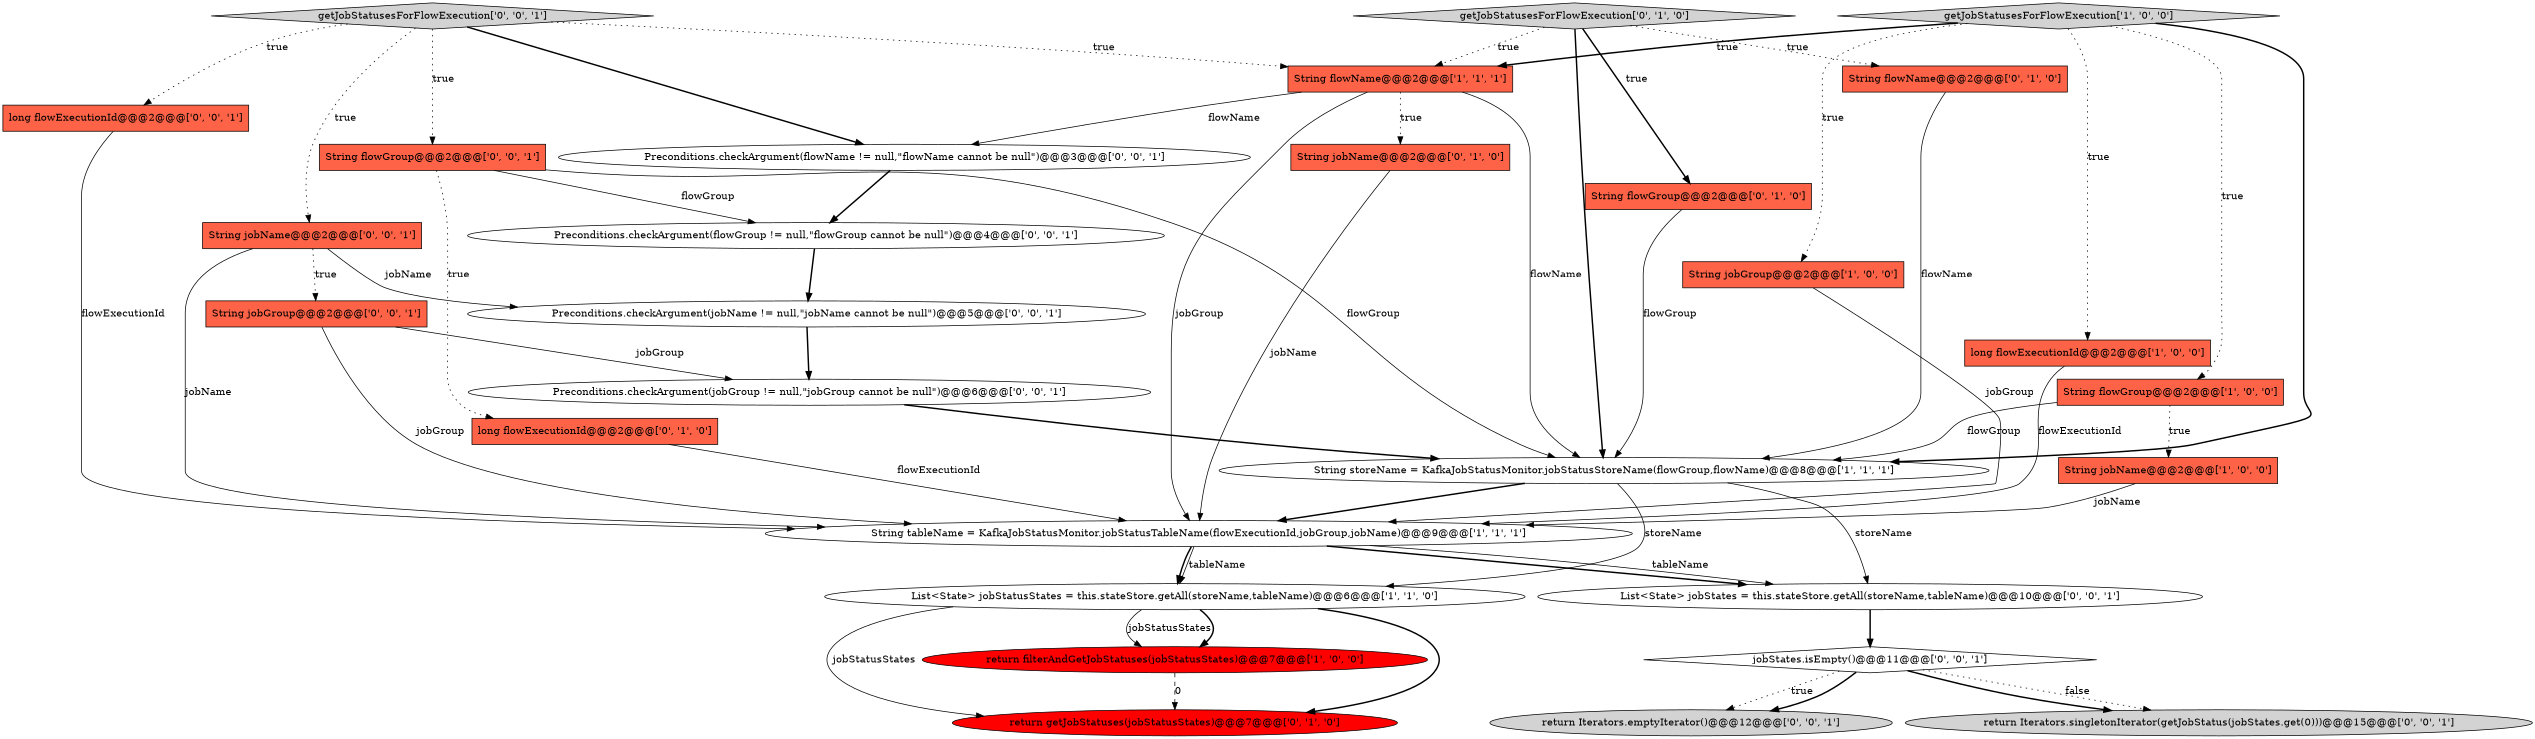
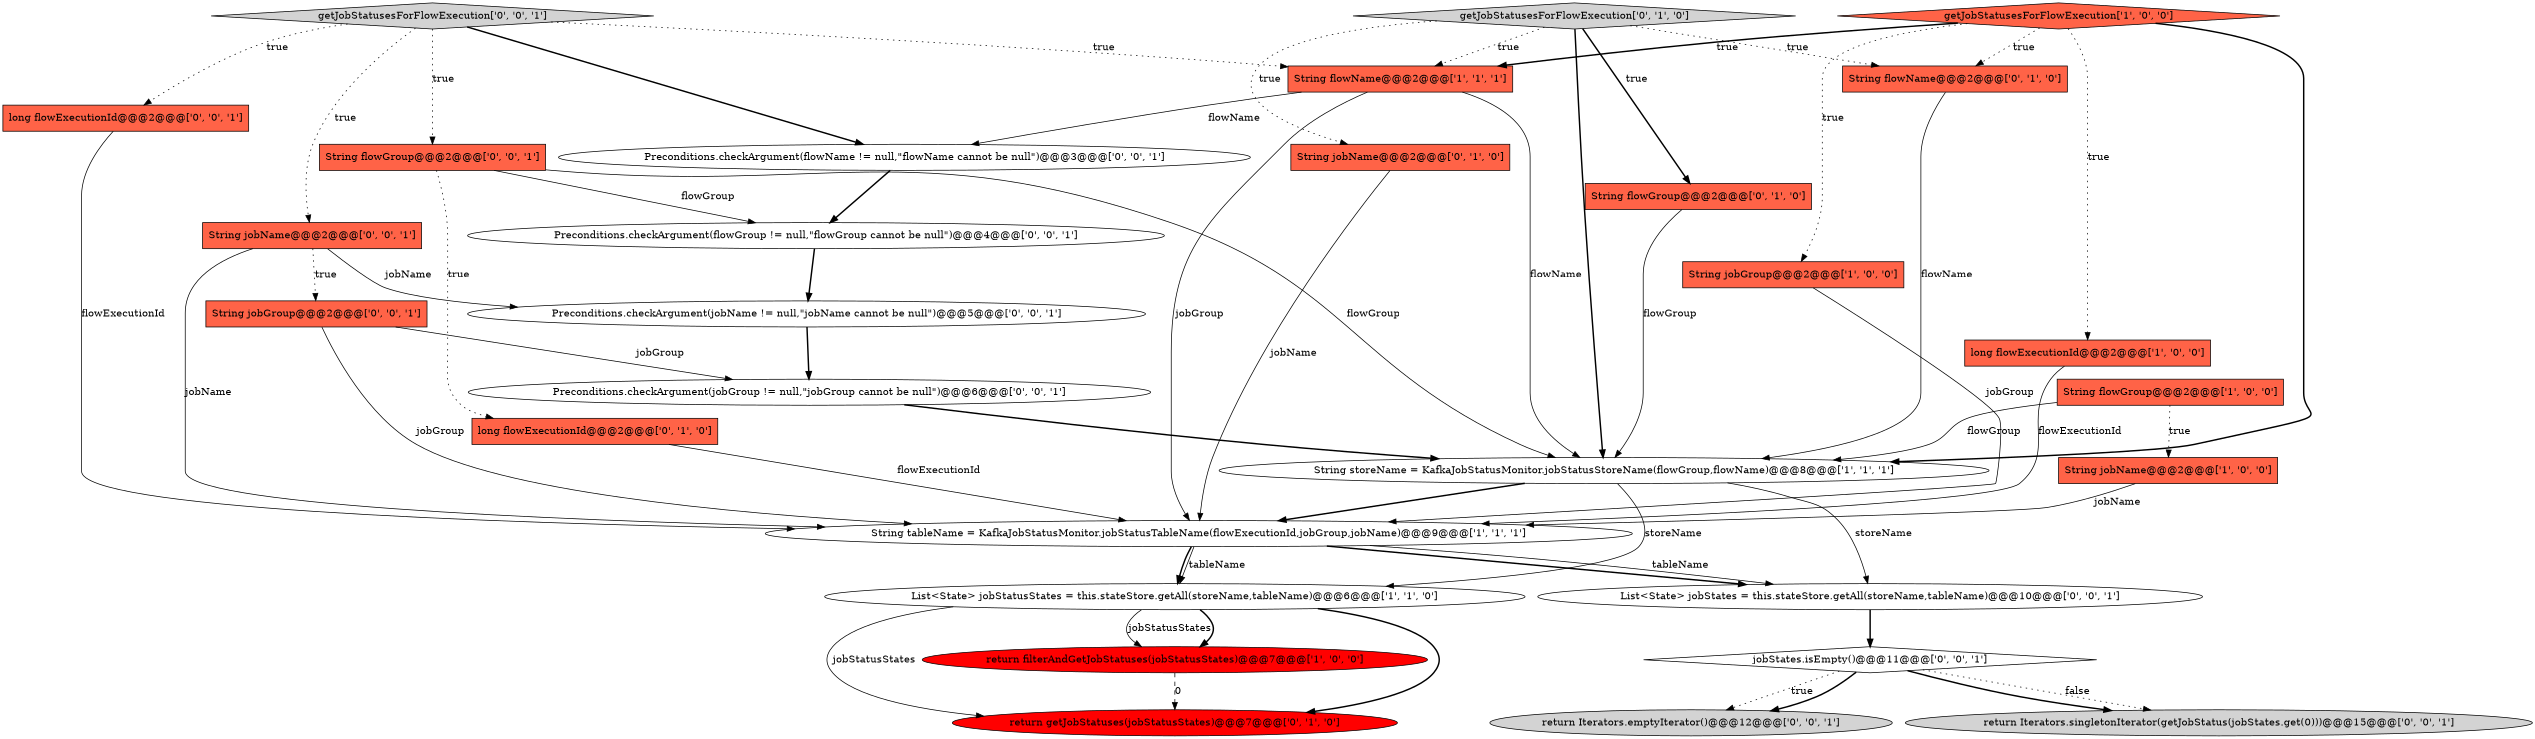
  digraph {
    node [fillcolor=tomato shape=box style=filled]
    edge [style=solid]
    n1 [fillcolor=white label="Preconditions.checkArgument(flowGroup != null,\"flowGroup cannot be null\")@@@4@@@['0', '0', '1']" shape=ellipse]
    n2 [fillcolor=white label="Preconditions.checkArgument(jobName != null,\"jobName cannot be null\")@@@5@@@['0', '0', '1']" shape=ellipse]
    n3 [fillcolor=white label="Preconditions.checkArgument(jobGroup != null,\"jobGroup cannot be null\")@@@6@@@['0', '0', '1']" shape=ellipse]
    n4 [fillcolor=white label="List<State> jobStates = this.stateStore.getAll(storeName,tableName)@@@10@@@['0', '0', '1']" shape=ellipse]
    n5 [fillcolor=white label="jobStates.isEmpty()@@@11@@@['0', '0', '1']" shape=diamond]
    n6 [fillcolor=lightgray label="return Iterators.singletonIterator(getJobStatus(jobStates.get(0)))@@@15@@@['0', '0', '1']" shape=ellipse]
    n7 [fillcolor=lightgray label="return Iterators.emptyIterator()@@@12@@@['0', '0', '1']" shape=ellipse]
    n8 [label="String jobName@@@2@@@['1', '0', '0']"]
    n9 [fillcolor=white label="String tableName = KafkaJobStatusMonitor.jobStatusTableName(flowExecutionId,jobGroup,jobName)@@@9@@@['1', '1', '1']" shape=ellipse]
    n10 [fillcolor=white label="List<State> jobStatusStates = this.stateStore.getAll(storeName,tableName)@@@6@@@['1', '1', '0']" shape=ellipse]
    n11 [fillcolor=white label="String storeName = KafkaJobStatusMonitor.jobStatusStoreName(flowGroup,flowName)@@@8@@@['1', '1', '1']" shape=ellipse]
    n12 [label="String flowGroup@@@2@@@['1', '0', '0']"]
    n13 [label="String jobName@@@2@@@['0', '1', '0']"]
    n14 [label="String jobName@@@2@@@['0', '0', '1']"]
    n15 [label="String jobGroup@@@2@@@['0', '0', '1']"]
    n16 [label="long flowExecutionId@@@2@@@['0', '1', '0']"]
    n17 [fillcolor=red label="return filterAndGetJobStatuses(jobStatusStates)@@@7@@@['1', '0', '0']" shape=ellipse]
    n18 [fillcolor=red label="return getJobStatuses(jobStatusStates)@@@7@@@['0', '1', '0']" shape=ellipse]
    n19 [label="long flowExecutionId@@@2@@@['0', '0', '1']"]
    n20 [fillcolor=lightgray label="getJobStatusesForFlowExecution['0', '1', '0']" shape=diamond]
    n21 [label="String flowGroup@@@2@@@['0', '1', '0']"]
    n22 [label="String flowName@@@2@@@['0', '1', '0']"]
    n23 [label="String flowName@@@2@@@['1', '1', '1']"]
    n24 [fillcolor=white label="Preconditions.checkArgument(flowName != null,\"flowName cannot be null\")@@@3@@@['0', '0', '1']" shape=ellipse]
    n25 [label="String jobGroup@@@2@@@['1', '0', '0']"]
    n26 [fillcolor=lightgray label="getJobStatusesForFlowExecution['0', '0', '1']" shape=diamond]
    n27 [label="String flowGroup@@@2@@@['0', '0', '1']"]
-   n28 [fillcolor=lightgray label="getJobStatusesForFlowExecution['1', '0', '0']" shape=diamond]
+   n28 [label="getJobStatusesForFlowExecution['1', '0', '0']" shape=diamond]
    n29 [label="long flowExecutionId@@@2@@@['1', '0', '0']"]
    n1 -> n2 [style=bold]
    n2 -> n3 [style=bold]
    n3 -> n11 [style=bold]
    n4 -> n5 [style=bold]
    n5 -> n6 [label=false style=dotted]
    n5 -> n6 [style=bold]
    n5 -> n7 [label=true style=dotted]
    n5 -> n7 [style=bold]
    n8 -> n9 [label=jobName]
    n9 -> n4 [style=bold]
    n9 -> n4 [label=tableName]
    n9 -> n10 [label=tableName]
    n9 -> n10 [style=bold]
    n10 -> n17 [label=jobStatusStates]
    n10 -> n17 [style=bold]
    n10 -> n18 [style=bold]
    n10 -> n18 [label=jobStatusStates]
    n11 -> n4 [label=storeName]
    n11 -> n9 [style=bold]
    n11 -> n10 [label=storeName]
    n12 -> n8 [label=true style=dotted]
    n12 -> n11 [label=flowGroup]
    n13 -> n9 [label=jobName]
    n14 -> n2 [label=jobName]
    n14 -> n9 [label=jobName]
    n14 -> n15 [label=true style=dotted]
    n15 -> n3 [label=jobGroup]
    n15 -> n9 [label=jobGroup]
    n16 -> n9 [label=flowExecutionId]
    n17 -> n18 [label=0 style=dashed]
    n19 -> n9 [label=flowExecutionId]
    n20 -> n11 [style=bold]
-   n23 -> n13 [label=true style=dotted]
+   n20 -> n13 [label=true style=dotted]
    n20 -> n21 [label=true style=bold]
    n20 -> n22 [label=true style=dotted]
    n20 -> n23 [label=true style=dotted]
    n21 -> n11 [label=flowGroup]
    n22 -> n11 [label=flowName]
    n23 -> n9 [label=jobGroup]
    n23 -> n11 [label=flowName]
    n23 -> n24 [label=flowName]
    n24 -> n1 [style=bold]
    n25 -> n9 [label=jobGroup]
    n26 -> n14 [label=true style=dotted]
    n26 -> n19 [label=true style=dotted]
    n26 -> n23 [label=true style=dotted]
    n26 -> n24 [style=bold]
    n26 -> n27 [label=true style=dotted]
    n27 -> n1 [label=flowGroup]
    n27 -> n11 [label=flowGroup]
    n27 -> n16 [label=true style=dotted]
    n28 -> n11 [style=bold]
-   n28 -> n12 [label=true style=dotted]
+   n28 -> n22 [label=true style=dotted]
    n28 -> n23 [label=true style=bold]
    n28 -> n25 [label=true style=dotted]
    n28 -> n29 [label=true style=dotted]
    n29 -> n9 [label=flowExecutionId]
  }
